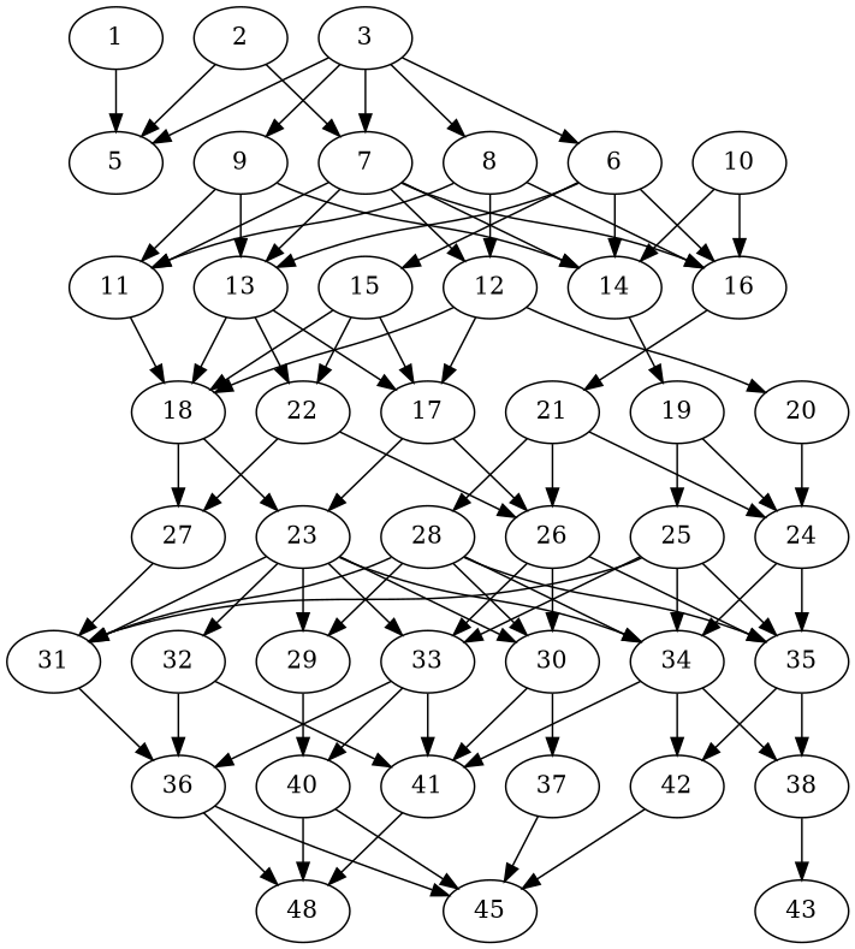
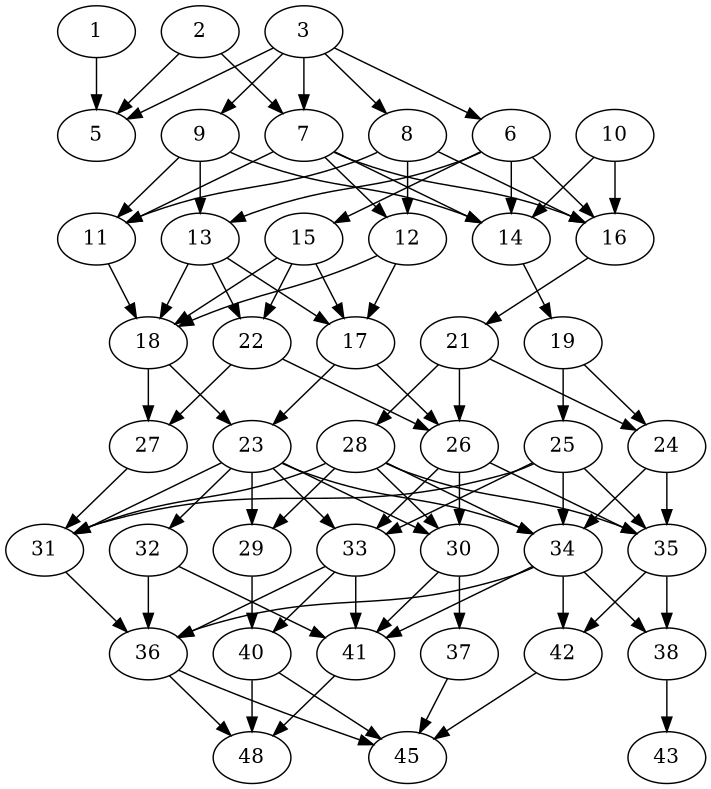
  digraph {
    node [alpha=0.18]
    1 [alpha=0.12 expect_size=28795904]
    5 [alpha=0.08 expect_size=17219584]
    2 [expect_size=26712064]
    7 [expect_size=37149696]
    13 [alpha=0.08 expect_size=15339520]
    14 [alpha=0.13 expect_size=39310336]
    16 [alpha=0.03 expect_size=5627904]
    11 [expect_size=40034304]
    12 [alpha=0.00 expect_size=20794368]
    18 [alpha=0.12 expect_size=9453568]
    17 [alpha=0.10 expect_size=13453312]
    22 [alpha=0.13 expect_size=22000640]
    19 [alpha=0.08 expect_size=11958272]
    21 [alpha=0.02 expect_size=27744256]
-   20 [alpha=0.00 expect_size=45800448]
    3 [alpha=0.10 expect_size=15492096]
    6 [alpha=0.03 expect_size=49380352]
    8 [alpha=0.01 expect_size=23967744]
    9 [alpha=0.14 expect_size=12778496]
    15 [alpha=0.14 expect_size=34184192]
    10 [alpha=0.12 expect_size=43031552]
    23 [alpha=0.09 expect_size=22809600]
    27 [expect_size=18452480]
    26 [alpha=0.10 expect_size=10283008]
    24 [alpha=0.20 expect_size=42762240]
    25 [alpha=0.15 expect_size=25479168]
    28 [alpha=0.14 expect_size=42777600]
    29 [alpha=0.13 expect_size=24425472]
    30 [alpha=0.08 expect_size=43978752]
    31 [expect_size=44763136]
    32 [alpha=0.15 expect_size=50330624]
    33 [alpha=0.15 expect_size=34966528]
    34 [alpha=0.11 expect_size=8919040]
    35 [expect_size=8105984]
    40 [expect_size=31910912]
    37 [alpha=0.17 expect_size=20694016]
    41 [alpha=0.01 expect_size=51119104]
    36 [alpha=0.06 expect_size=44504064]
    38 [alpha=0.10 expect_size=15768576]
    42 [alpha=0.10 expect_size=46495744]
    n41 [alpha=0.00 expect_size=22509568 label=48]
    45 [alpha=0.02 expect_size=47311872]
    43 [alpha=0.07 expect_size=33593344]
    1 -> 5
    2 -> 5
    2 -> 7
-   7 -> 13
    7 -> 14
    7 -> 16
    7 -> 11
    7 -> 12
    13 -> 18
    13 -> 17
    13 -> 22
    14 -> 19
    16 -> 21
    11 -> 18
    12 -> 18
    12 -> 17
-   12 -> 20
    18 -> 23
    18 -> 27
    17 -> 23
    17 -> 26
    22 -> 27
    22 -> 26
    19 -> 24
    19 -> 25
    21 -> 26
    21 -> 24
    21 -> 28
-   20 -> 24
    3 -> 5
    3 -> 7
    3 -> 6
    3 -> 8
    3 -> 9
    6 -> 13
    6 -> 14
    6 -> 16
    6 -> 15
    8 -> 16
    8 -> 11
    8 -> 12
    9 -> 13
    9 -> 14
    9 -> 11
    15 -> 18
    15 -> 17
    15 -> 22
    10 -> 14
    10 -> 16
    23 -> 29
    23 -> 30
    23 -> 31
    23 -> 32
    23 -> 33
    23 -> 34
    27 -> 31
    26 -> 30
    26 -> 33
    26 -> 35
    24 -> 34
    24 -> 35
    25 -> 31
    25 -> 33
    25 -> 34
    25 -> 35
    28 -> 29
    28 -> 30
    28 -> 31
    28 -> 34
    28 -> 35
    29 -> 40
    30 -> 37
    30 -> 41
    31 -> 36
    32 -> 41
    32 -> 36
    33 -> 40
    33 -> 41
    33 -> 36
    34 -> 41
+   34 -> 36
    34 -> 38
    34 -> 42
    35 -> 38
    35 -> 42
    40 -> n41
    40 -> 45
    37 -> 45
    41 -> n41
    36 -> n41
    36 -> 45
    38 -> 43
    42 -> 45
  }
